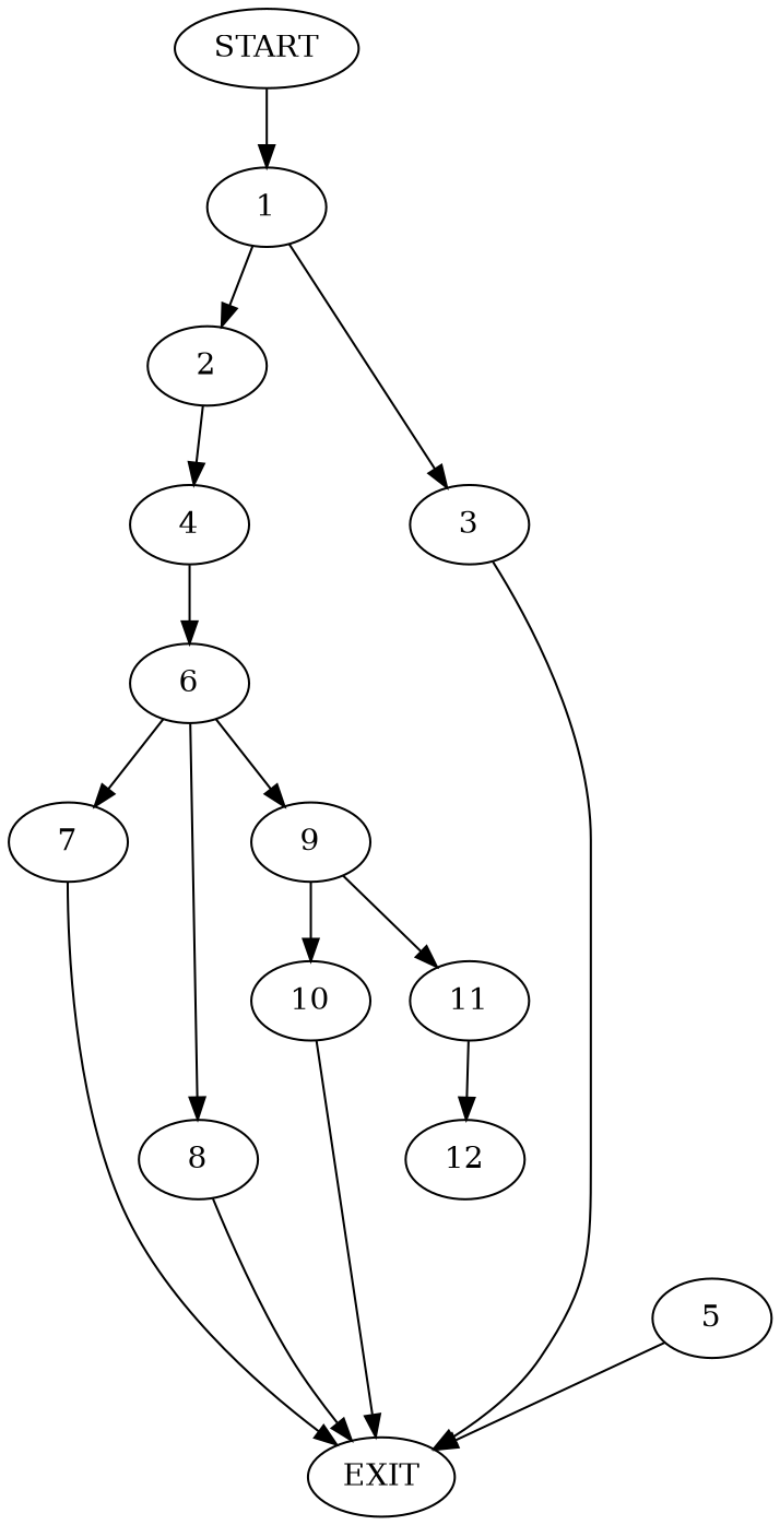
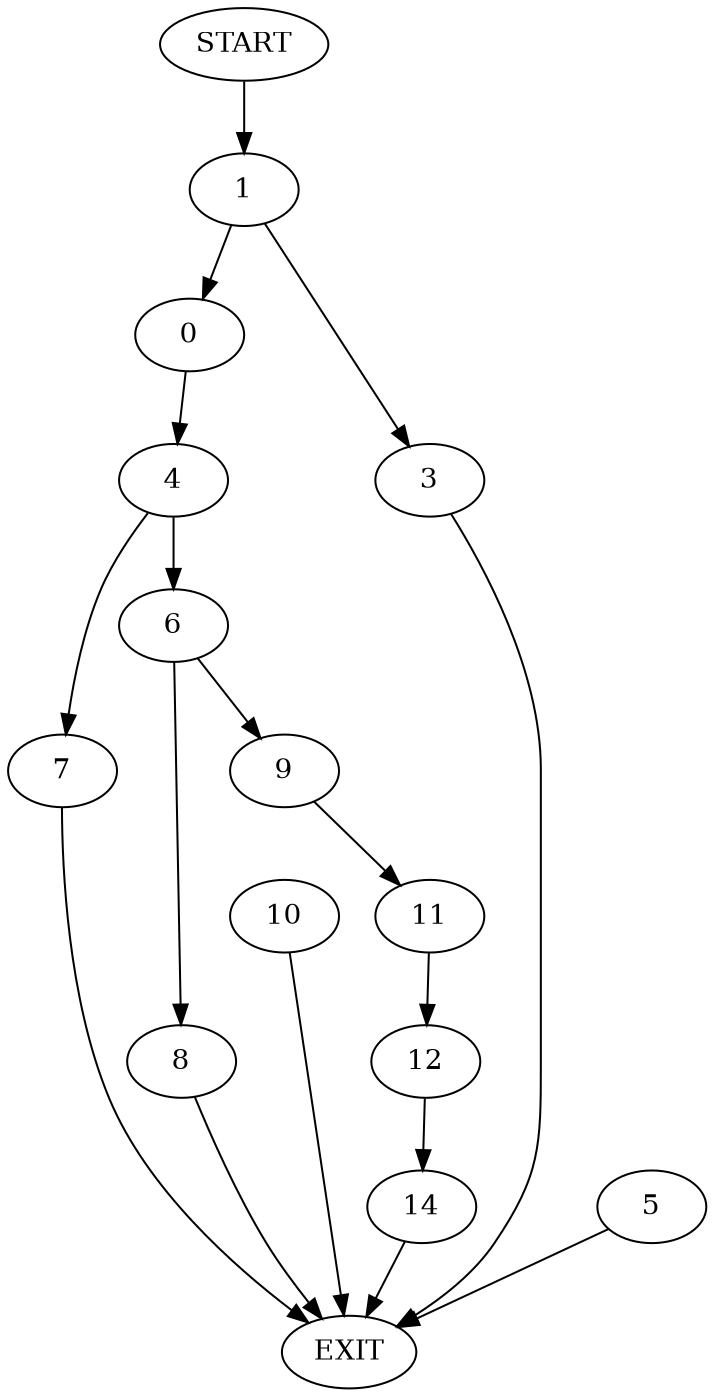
  digraph {
    n1 [label=START]
    1
-   2
+   2 [label=0]
    3
    n5 [label=EXIT]
    4
    6
    7
    5
    8
    9
    10
    11
    12
+   14
    n1 -> 1
    1 -> 2
    1 -> 3
    2 -> 4
    3 -> n5
    4 -> 6
-   6 -> 7
+   4 -> 7
    6 -> 8
    6 -> 9
    7 -> n5
    5 -> n5
    8 -> n5
-   9 -> 10
    9 -> 11
    10 -> n5
    11 -> 12
+   12 -> 14
+   14 -> n5
  }
